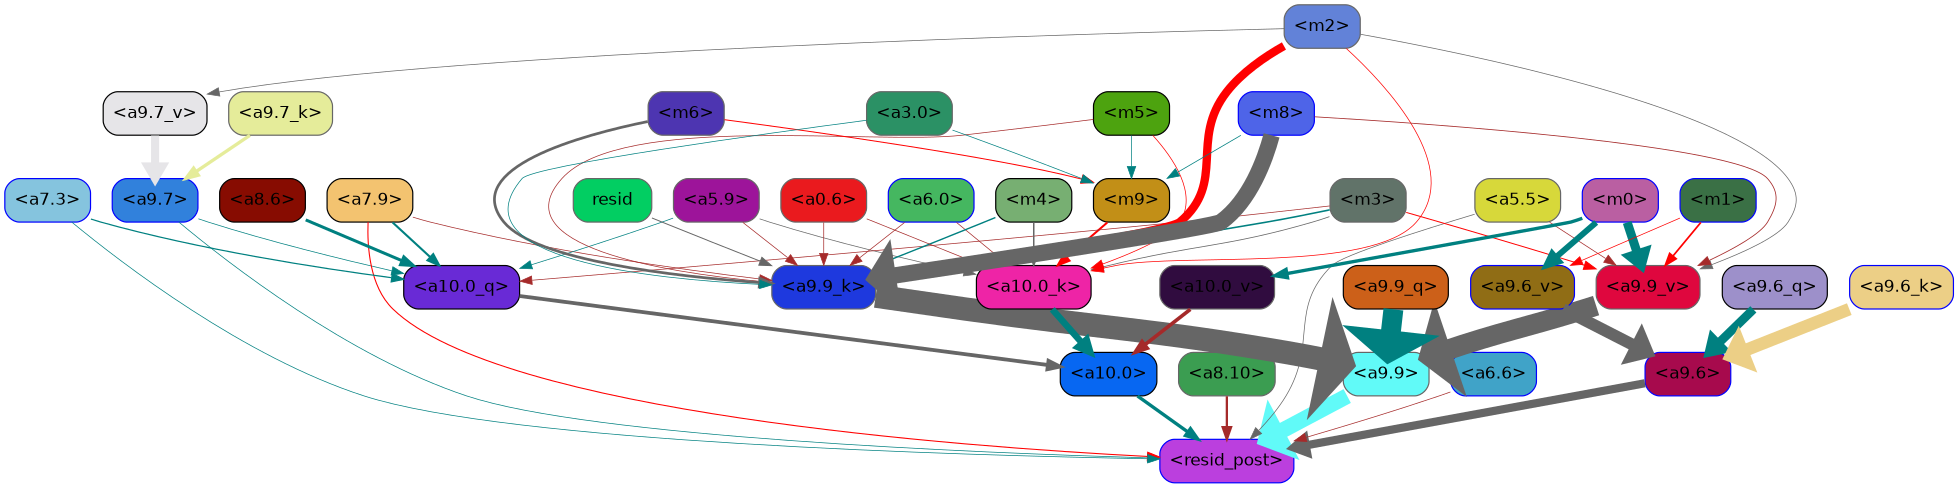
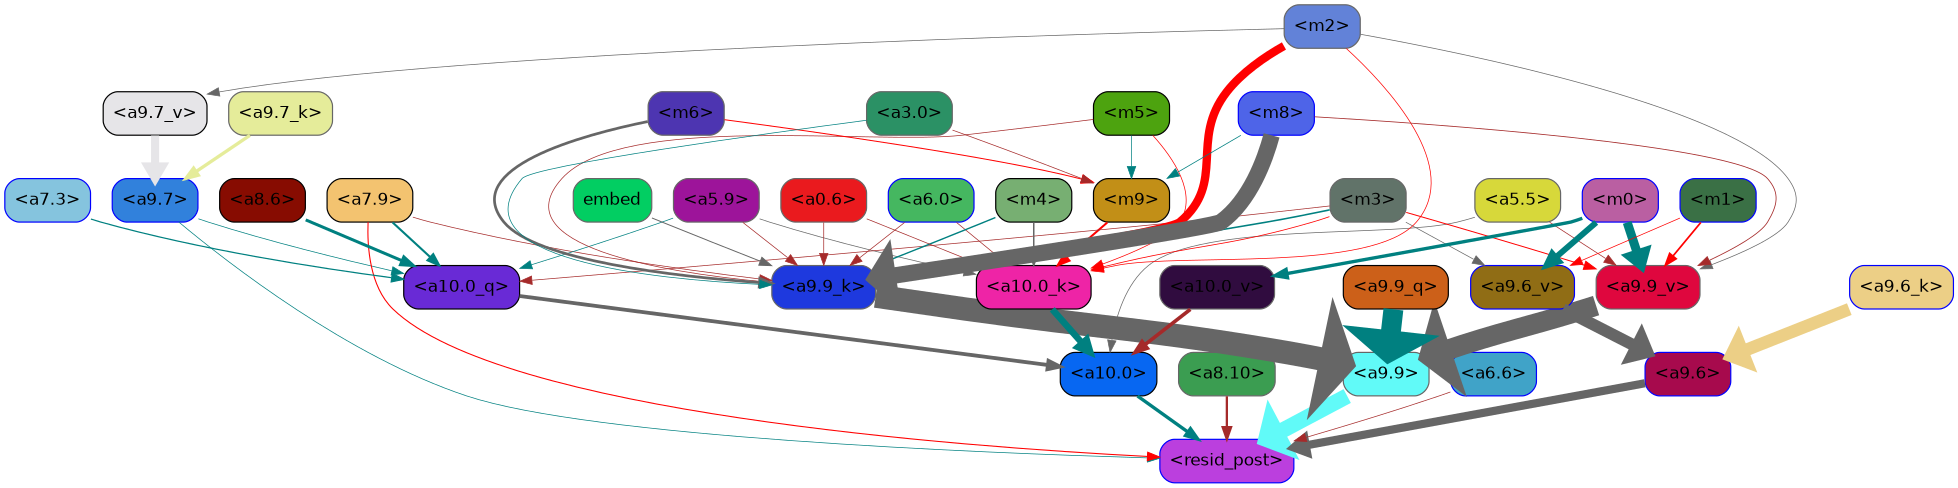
  strict digraph {
    splines=true
    node [color=gray40 fontname=Helvetica shape=box style="filled, rounded"]
    edge [color=teal penwidth=0.6]
    "<a10.0>" [color=black fillcolor="#0767f2"]
    "<resid_post>" [color=blue fillcolor="#bb3fde"]
    "<a9.9>" [fillcolor="#61faf8"]
    "<a9.7>" [color=blue fillcolor="#3181dc"]
    "<a10.0_q>" [color=black fillcolor="#692ad6"]
    "<a9.6>" [color=blue fillcolor="#a70a4d"]
    "<a8.10>" [fillcolor="#3b9d51"]
    "<a7.9>" [color=black fillcolor="#f3c370"]
    "<a9.9_k>" [fillcolor="#1e39de"]
    "<a7.3>" [color=blue fillcolor="#85c4de"]
    "<a6.6>" [color=blue fillcolor="#40a3c8"]
    "<a5.5>" [fillcolor="#d7d83a"]
    "<a9.9_v>" [fillcolor="#df073e"]
    "<m9>" [color=black fillcolor="#c28f17"]
    "<a10.0_k>" [color=black fillcolor="#ee24a6"]
    "<a10.0_v>" [fillcolor="#300c3f"]
    "<a8.6>" [color=black fillcolor="#870c01"]
    "<a5.9>" [fillcolor="#9d149a"]
    "<m3>" [fillcolor="#617369"]
    "<a9.6_v>" [color=blue fillcolor="#906d15"]
    "<a6.0>" [color=blue fillcolor="#45b760"]
    "<m5>" [color=black fillcolor="#4da30f"]
    "<m4>" [color=black fillcolor="#77af72"]
    "<m2>" [fillcolor="#6282d8"]
    "<a9.7_v>" [color=black fillcolor="#e6e5e8"]
    "<a0.6>" [fillcolor="#ea1a1e"]
    "<m0>" [color=blue fillcolor="#ba5fa2"]
    "<m8>" [color=blue fillcolor="#4e64e8"]
    "<m6>" [fillcolor="#4d35b1"]
    "<a3.0>" [fillcolor="#2b9165"]
    "<a9.9_q>" [color=black fillcolor="#cc6019"]
-   "<a9.6_q>" [color=black fillcolor="#9d90ca"]
    "<a9.7_k>" [fillcolor="#e5ec9a"]
    "<a9.6_k>" [color=blue fillcolor="#eccf86"]
-   embed [fillcolor="#02ce62" label=resid]
+   embed [fillcolor="#02ce62"]
    "<m1>" [color=blue fillcolor="#3a7045"]
    "<a10.0>" -> "<resid_post>" [penwidth=2.7864551544189453]
    "<a9.9>" -> "<resid_post>" [color="#61faf8" penwidth=12.923796653747559]
    "<a9.7>" -> "<resid_post>"
    "<a9.7>" -> "<a10.0_q>"
    "<a10.0_q>" -> "<a10.0>" [color=gray40 penwidth=3.1444664001464844]
    "<a9.6>" -> "<resid_post>" [color=gray40 penwidth=6.787586212158203]
    "<a8.10>" -> "<resid_post>" [color=brown penwidth=1.893411636352539]
    "<a7.9>" -> "<resid_post>" [color=red penwidth=0.8844146728515625]
    "<a7.9>" -> "<a10.0_q>" [penwidth=1.7344818115234375]
    "<a7.9>" -> "<a9.9_k>" [color=brown]
    "<a9.9_k>" -> "<a9.9>" [color=gray40 penwidth=19.301467895507812]
-   "<a7.3>" -> "<resid_post>"
    "<a7.3>" -> "<a10.0_q>" [penwidth=1.0196304321289062]
    "<a6.6>" -> "<resid_post>" [color=brown]
-   "<a5.5>" -> "<resid_post>" [color=gray40]
+   "<a5.5>" -> "<a10.0>" [color=gray40]
    "<a5.5>" -> "<a9.9_v>" [color=brown]
    "<a9.9_v>" -> "<a9.9>" [color=gray40 penwidth=16.81983184814453]
    "<m9>" -> "<a10.0_k>" [color=red penwidth=1.6660614013671875]
    "<a10.0_k>" -> "<a10.0>" [penwidth=5.4525909423828125]
    "<a10.0_v>" -> "<a10.0>" [color=brown penwidth=3.0300064086914062]
    "<a8.6>" -> "<a10.0_q>" [penwidth=2.5089454650878906]
    "<a5.9>" -> "<a10.0_q>"
    "<a5.9>" -> "<a9.9_k>" [color=brown]
    "<a5.9>" -> "<a10.0_k>" [color=gray40]
    "<m3>" -> "<a10.0_q>" [color=brown]
    "<m3>" -> "<a9.9_k>" [penwidth=1.2922554016113281]
    "<m3>" -> "<a9.9_v>" [color=red penwidth=0.8194351196289062]
-   "<m3>" -> "<a10.0_k>" [color=gray40 penwidth=0.6515960693359375]
+   "<m3>" -> "<a10.0_k>" [color=red penwidth=0.6515960693359375]
+   "<m3>" -> "<a9.6_v>" [color=gray40]
    "<a9.6_v>" -> "<a9.6>" [color=gray40 penwidth=9.79925537109375]
    "<a6.0>" -> "<a9.9_k>" [color=brown]
    "<a6.0>" -> "<a10.0_k>" [color=brown]
    "<m5>" -> "<a9.9_k>" [color=brown]
    "<m5>" -> "<m9>"
    "<m5>" -> "<a10.0_k>" [color=red]
    "<m4>" -> "<a9.9_k>" [penwidth=1.1661796569824219]
    "<m4>" -> "<a10.0_k>" [color=gray40 penwidth=1.25018310546875]
    "<m2>" -> "<a9.9_k>" [color=red penwidth=6.92070198059082]
    "<m2>" -> "<a9.9_v>" [color=gray40]
    "<m2>" -> "<a10.0_k>" [color=red]
    "<m2>" -> "<a9.7_v>" [color=gray40]
    "<a9.7_v>" -> "<a9.7>" [color="#e6e5e8" penwidth=6.70074462890625]
    "<a0.6>" -> "<a9.9_k>" [color=brown]
    "<a0.6>" -> "<a10.0_k>" [color=brown]
    "<m0>" -> "<a9.9_v>" [penwidth=7.475120544433594]
    "<m0>" -> "<a10.0_v>" [penwidth=2.7909584045410156]
    "<m0>" -> "<a9.6_v>" [penwidth=4.936069488525391]
    "<m8>" -> "<a9.9_k>" [color=gray40 penwidth=13.544536590576172]
    "<m8>" -> "<a9.9_v>" [color=brown penwidth=0.6769180297851562]
    "<m8>" -> "<m9>" [penwidth=0.6313362121582031]
    "<m6>" -> "<a9.9_k>" [color=gray40 penwidth=2.2610092163085938]
    "<m6>" -> "<m9>" [color=red penwidth=0.831085205078125]
    "<a3.0>" -> "<a9.9_k>"
-   "<a3.0>" -> "<m9>"
+   "<a3.0>" -> "<m9>" [color=brown]
    "<a9.9_q>" -> "<a9.9>" [penwidth=16.464736938476562]
-   "<a9.6_q>" -> "<a9.6>" [penwidth=7.308631896972656]
    "<a9.7_k>" -> "<a9.7>" [color="#e5ec9a" penwidth=2.7707557678222656]
    "<a9.6_k>" -> "<a9.6>" [color="#eccf86" penwidth=10.403305053710938]
    embed -> "<a9.9_k>" [color=gray40 penwidth=0.80859375]
    "<m1>" -> "<a9.9_v>" [color=red penwidth=1.4208946228027344]
    "<m1>" -> "<a9.6_v>" [color=red]
  }
